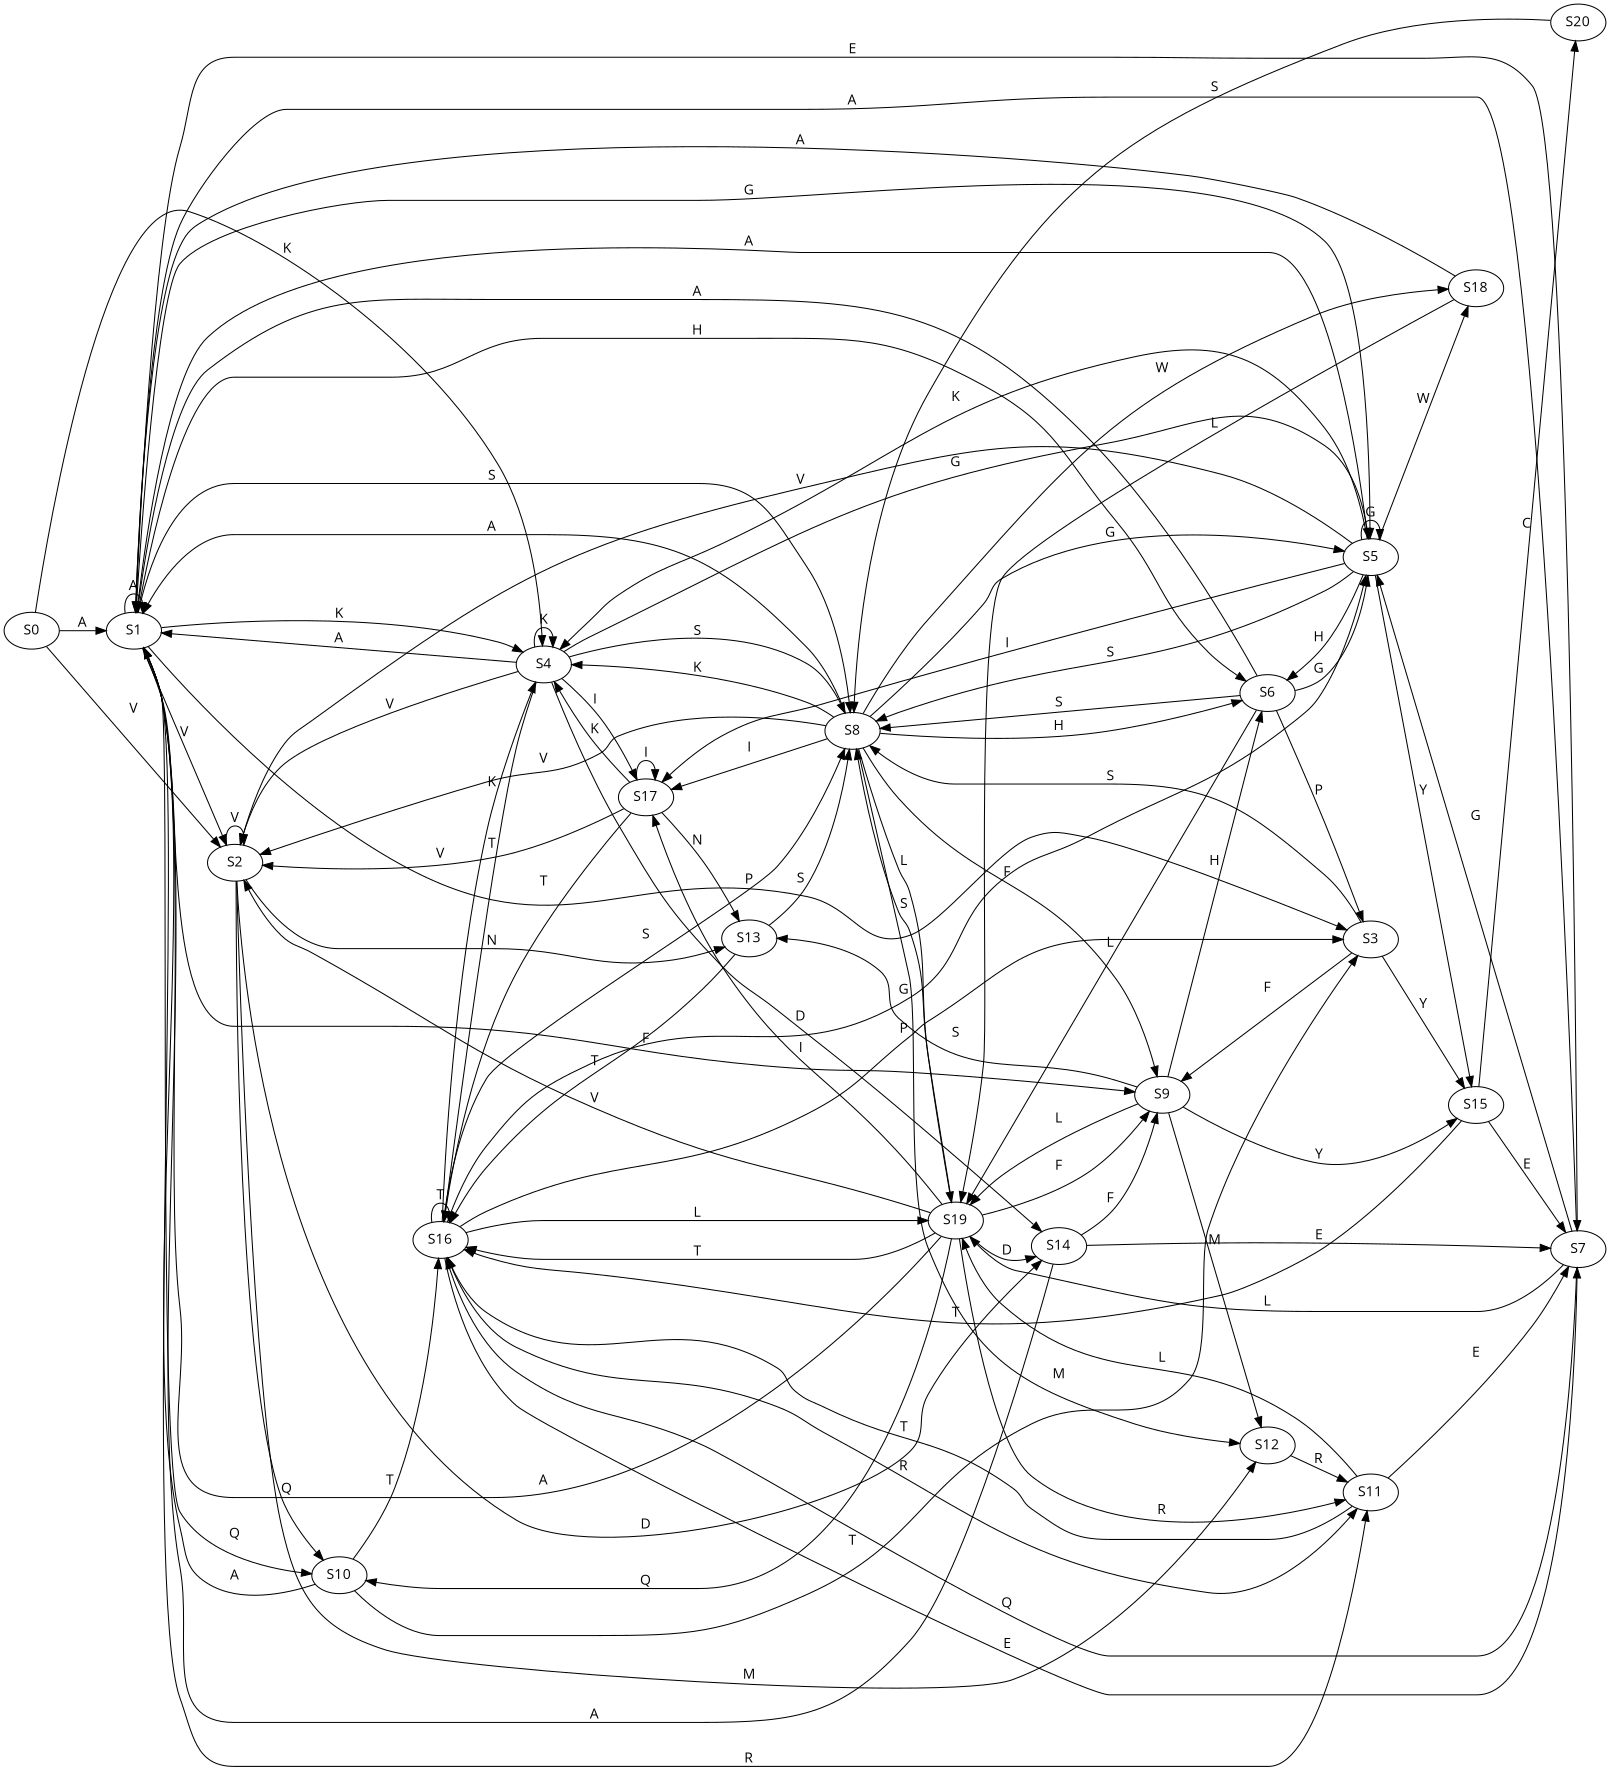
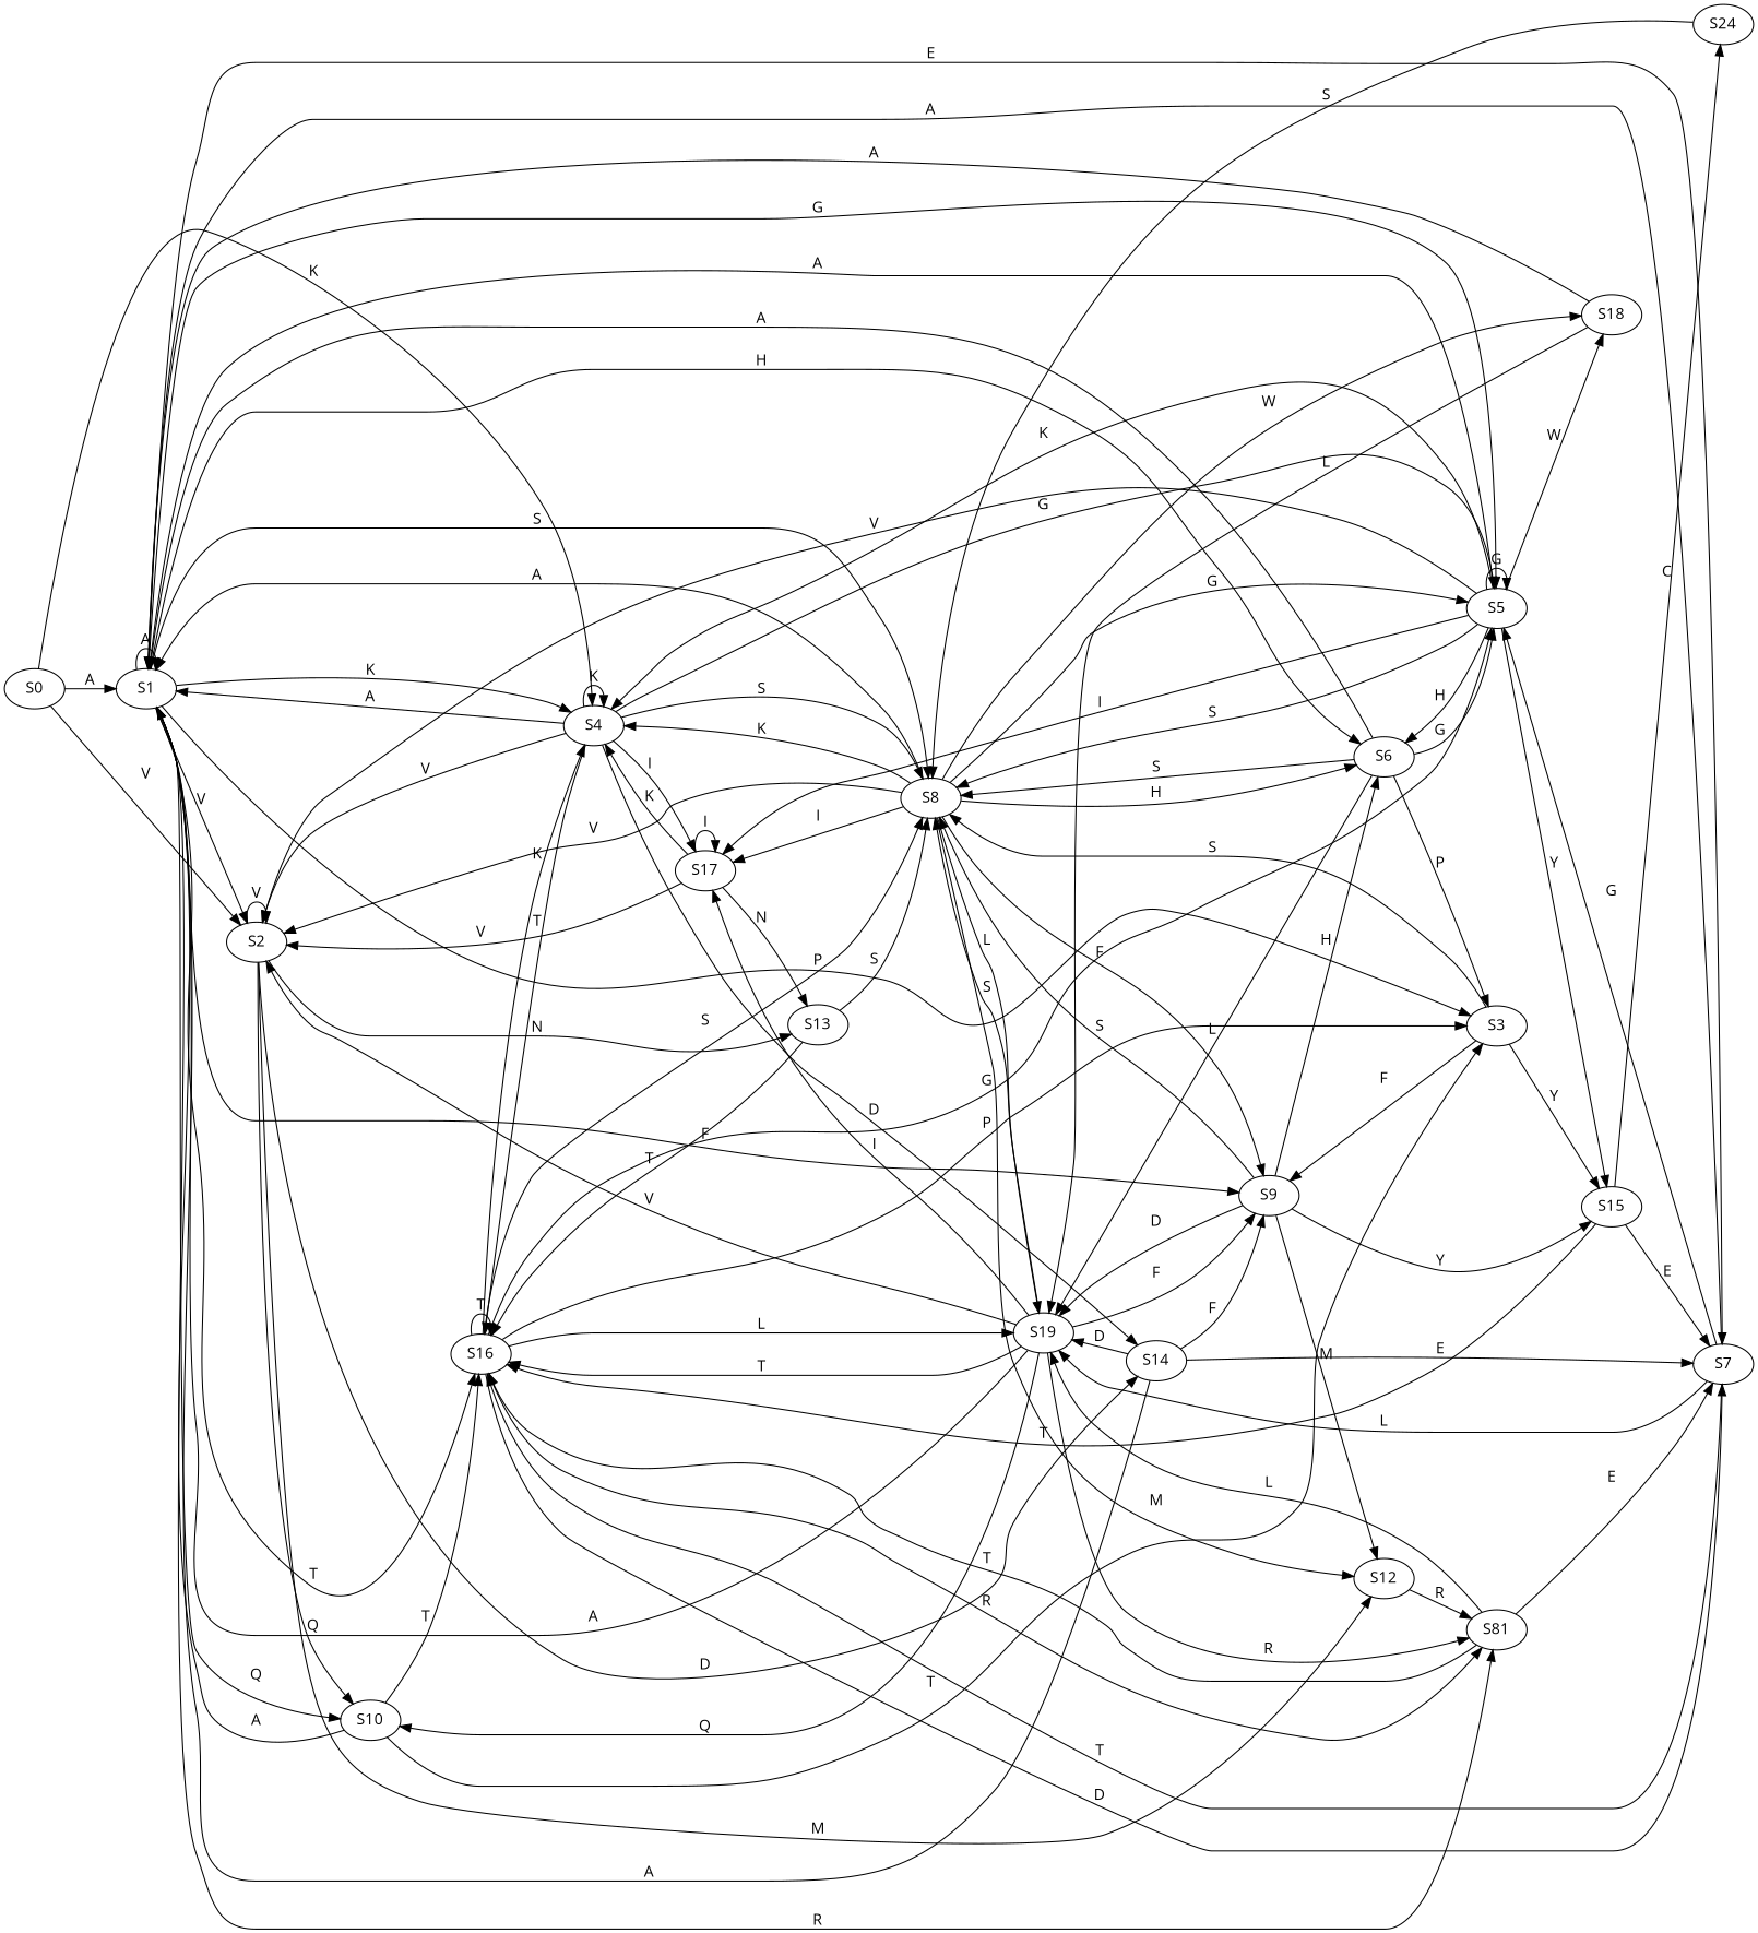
  strict digraph {
    fontname="Open Sans"
    rankdir=LR
    node [fontname="Open Sans"]
    edge [fontname="Open Sans"]
    S0
    S1
    S2
    S4
    S3
    S5
    S6
    S7
    S8
    S9
    S10
-   S11
+   S11 [label=S81]
    S12
    S13
    S14
    S15
    S16
    S17
    S18
    S19
-   S20
+   S20 [label=S24]
    S0 -> S1 [label=A]
    S0 -> S2 [label=V]
    S0 -> S4 [label=K]
    S1 -> S1 [label=A]
    S1 -> S2 [label=V]
    S1 -> S4 [label=K]
    S1 -> S3 [label=P]
    S1 -> S5 [label=G]
    S1 -> S6 [label=H]
    S1 -> S7 [label=E]
    S1 -> S8 [label=S]
    S1 -> S9 [label=F]
    S1 -> S10 [label=Q]
    S1 -> S11 [label=R]
    S2 -> S2 [label=V]
    S2 -> S10 [label=Q]
    S2 -> S12 [label=M]
    S2 -> S13 [label=N]
    S2 -> S14 [label=D]
    S4 -> S1 [label=A]
    S4 -> S2 [label=V]
    S4 -> S4 [label=K]
    S4 -> S5 [label=G]
    S4 -> S8 [label=S]
    S4 -> S14 [label=D]
    S4 -> S16 [label=T]
    S4 -> S17 [label=I]
    S3 -> S8 [label=S]
    S3 -> S9 [label=F]
    S3 -> S15 [label=Y]
    S5 -> S1 [label=A]
    S5 -> S2 [label=V]
    S5 -> S4 [label=K]
    S5 -> S5 [label=G]
    S5 -> S6 [label=H]
    S5 -> S8 [label=S]
    S5 -> S15 [label=Y]
    S5 -> S17 [label=I]
    S5 -> S18 [label=W]
    S6 -> S1 [label=A]
    S6 -> S3 [label=P]
    S6 -> S5 [label=G]
    S6 -> S8 [label=S]
    S6 -> S19 [label=L]
    S7 -> S1 [label=A]
    S7 -> S5 [label=G]
-   S7 -> S16 [label=Q]
+   S7 -> S16 [label=T]
    S7 -> S19 [label=L]
    S8 -> S1 [label=A]
    S8 -> S2 [label=V]
    S8 -> S4 [label=K]
    S8 -> S5 [label=G]
    S8 -> S6 [label=H]
    S8 -> S9 [label=F]
    S8 -> S12 [label=M]
    S8 -> S17 [label=I]
    S8 -> S18 [label=W]
    S8 -> S19 [label=L]
    S9 -> S6 [label=H]
-   S9 -> S13 [label=S]
+   S9 -> S8 [label=S]
    S9 -> S12 [label=M]
    S9 -> S15 [label=Y]
-   S9 -> S19 [label=L]
+   S9 -> S19 [label=D]
    S10 -> S1 [label=A]
    S10 -> S3 [label=T]
    S10 -> S16 [label=T]
    S11 -> S7 [label=E]
    S11 -> S16 [label=T]
    S11 -> S19 [label=L]
    S12 -> S11 [label=R]
    S13 -> S8 [label=S]
    S13 -> S16 [label=T]
    S14 -> S1 [label=A]
    S14 -> S7 [label=E]
    S14 -> S9 [label=F]
    S15 -> S7 [label=E]
    S15 -> S16 [label=T]
    S15 -> S20 [label=C]
    S16 -> S4 [label=K]
    S16 -> S3 [label=P]
    S16 -> S5 [label=G]
-   S16 -> S7 [label=E]
+   S16 -> S7 [label=D]
    S16 -> S8 [label=S]
    S16 -> S11 [label=R]
    S16 -> S16 [label=T]
    S16 -> S19 [label=L]
    S17 -> S2 [label=V]
    S17 -> S4 [label=K]
    S17 -> S13 [label=N]
-   S17 -> S16 [label=T]
+   S1 -> S16 [label=T]
    S17 -> S17 [label=I]
    S18 -> S1 [label=A]
    S18 -> S19 [label=L]
    S19 -> S1 [label=A]
    S19 -> S2 [label=V]
    S19 -> S8 [label=S]
    S19 -> S9 [label=F]
    S19 -> S10 [label=Q]
    S19 -> S11 [label=R]
-   S19 -> S14 [label=D]
+   S14 -> S19 [label=D]
    S19 -> S16 [label=T]
    S19 -> S17 [label=I]
    S20 -> S8 [label=S]
  }
